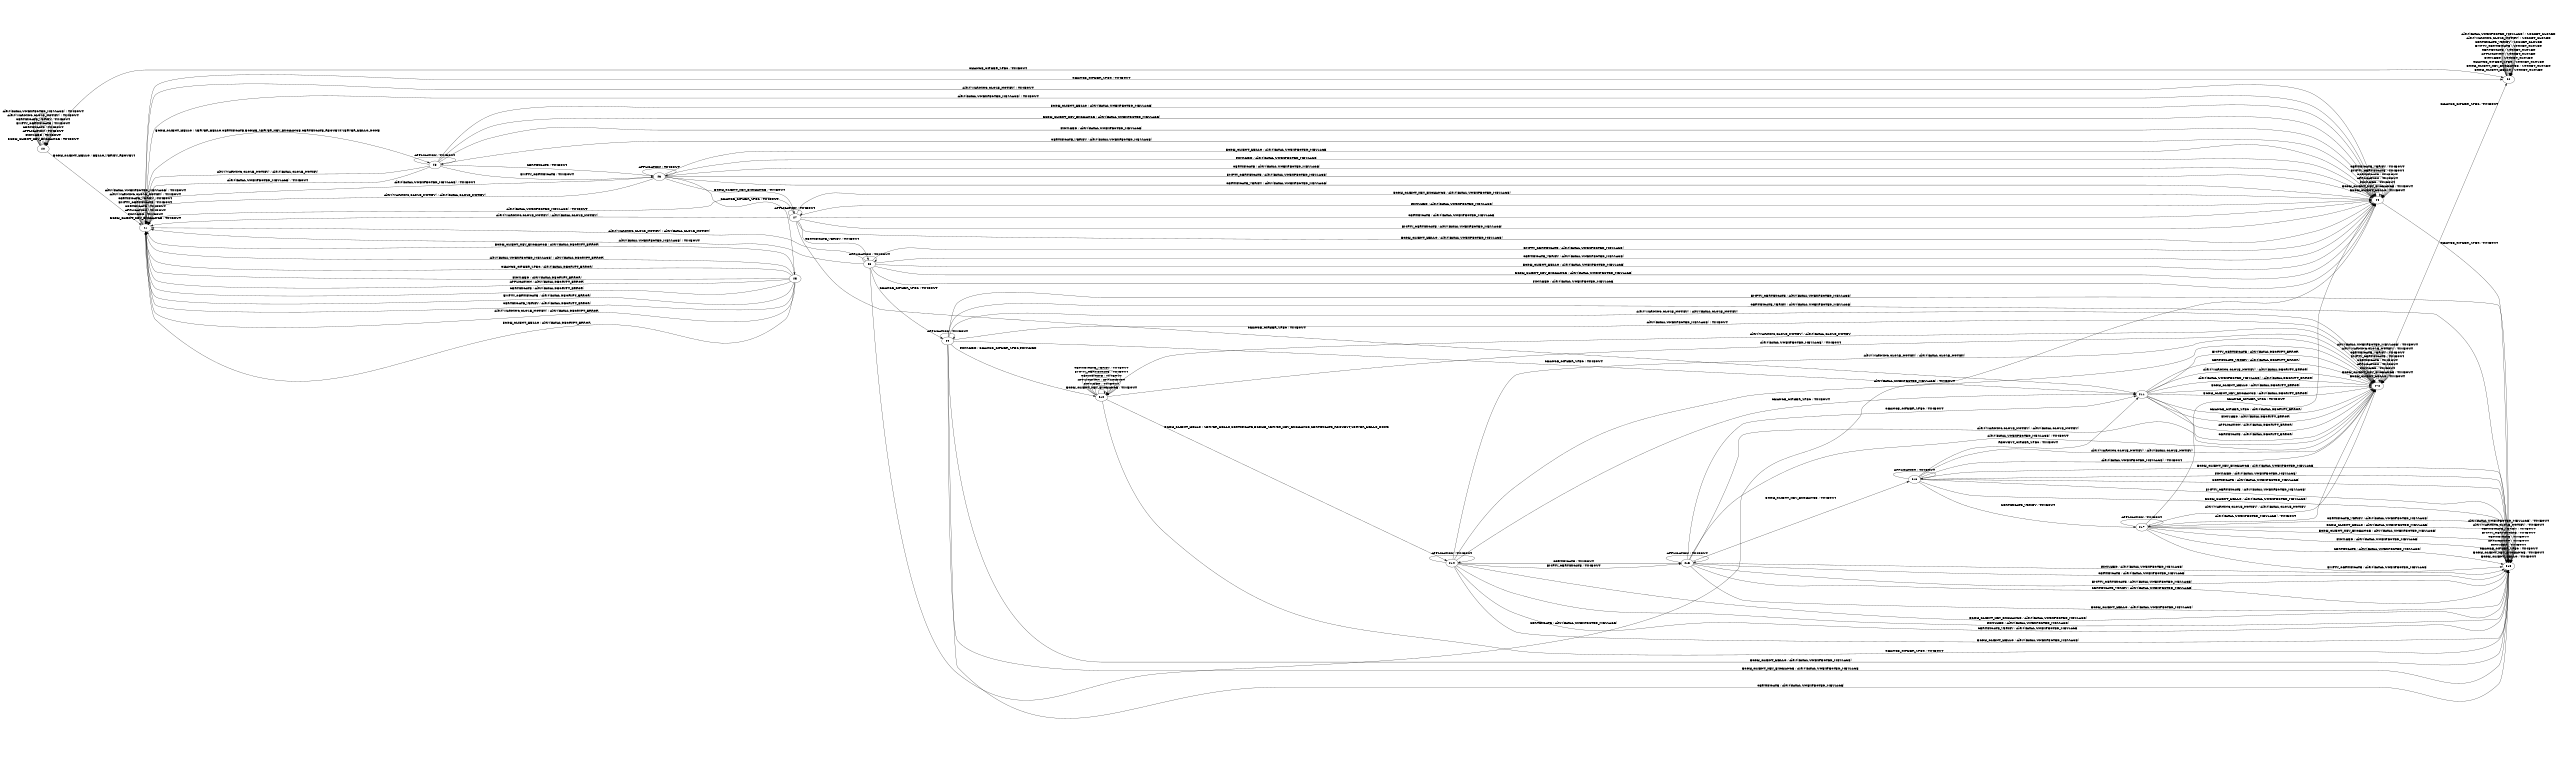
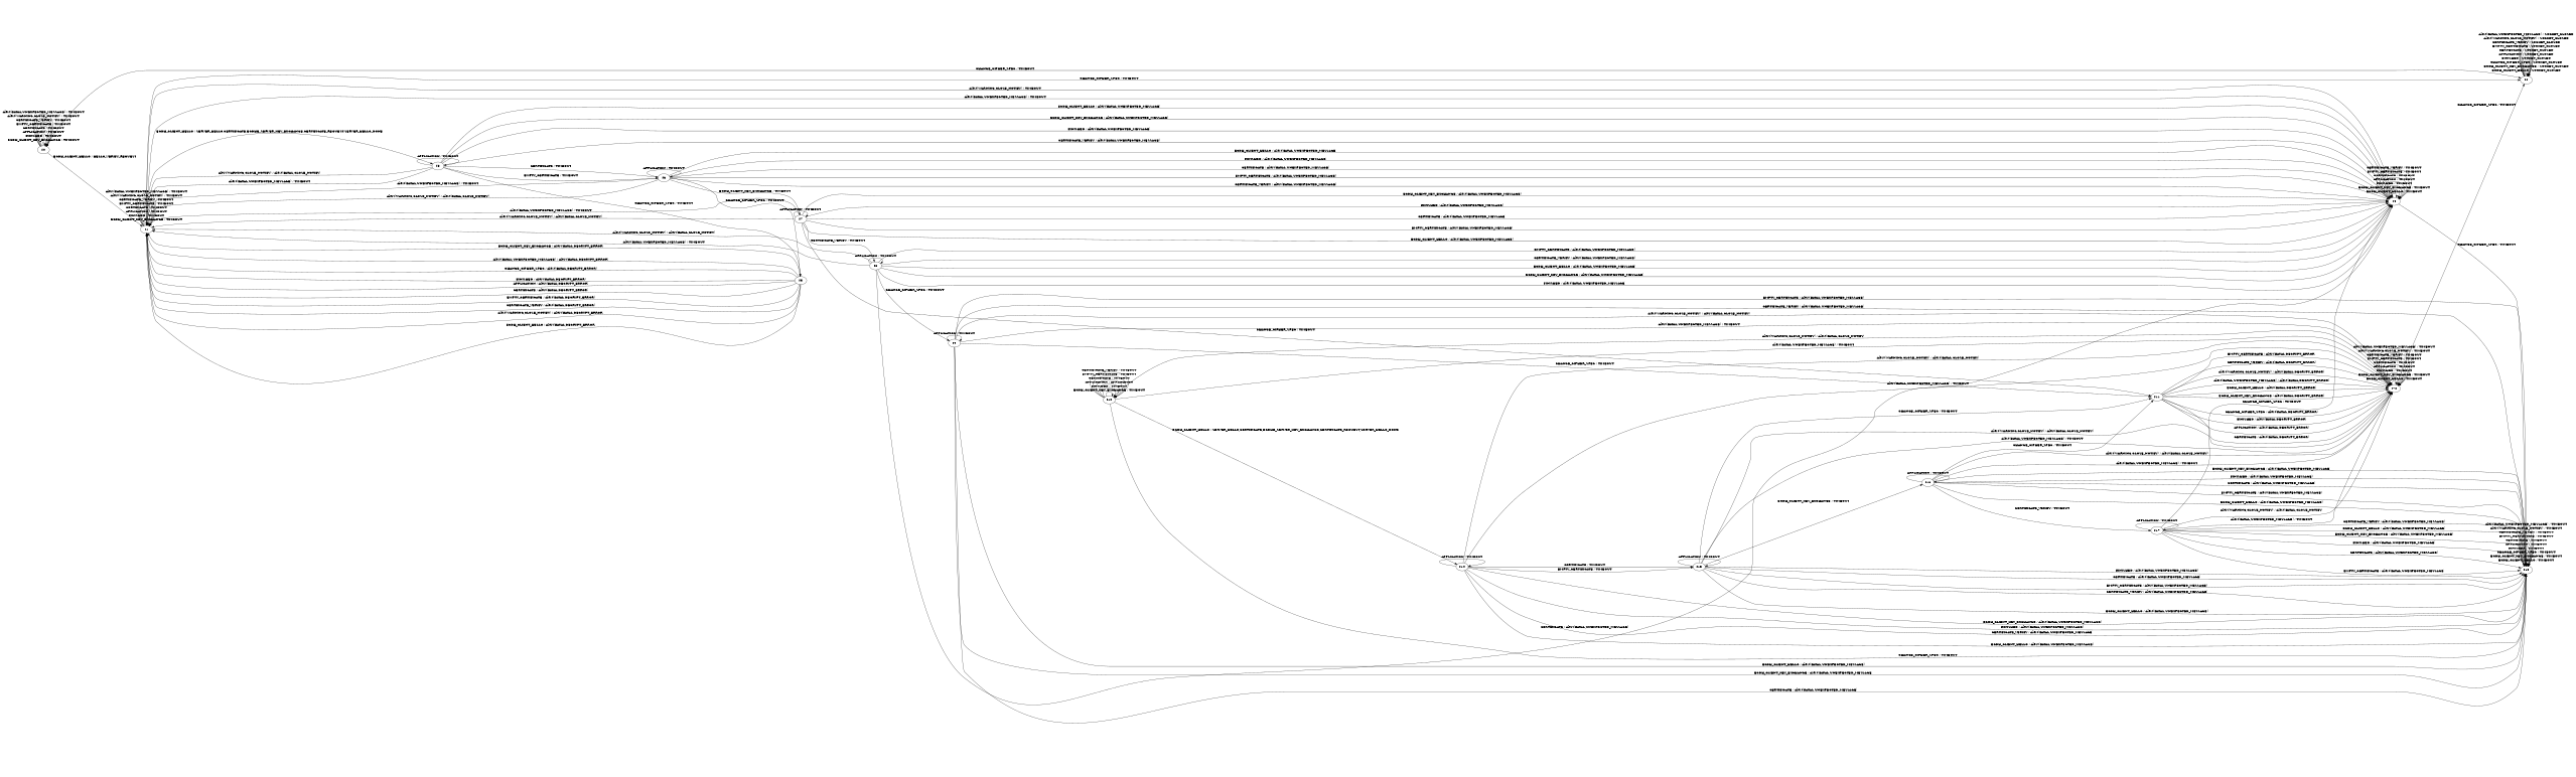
  digraph {
    rankdir=LR
    n1 [label=s0]
    n2 [label=s1]
    n3 [label=s2]
    n4 [label=s3]
    n5 [label=s4]
    n6 [label=s5]
    n7 [label=s6]
    n8 [label=s13]
    n9 [label=s7]
    n10 [label=s8]
    n11 [label=s11]
    n12 [label=s9]
    n13 [label=s72]
    n14 [label=s10]
    n15 [label=s14]
    n16 [label=s15]
    n17 [label=s16]
    n18 [label=s17]
    n1 -> n1 [label="ECDH_CLIENT_KEY_EXCHANGE / TIMEOUT"]
    n1 -> n1 [label="FINISHED / TIMEOUT"]
    n1 -> n1 [label="APPLICATION / TIMEOUT"]
    n1 -> n1 [label="CERTIFICATE / TIMEOUT"]
    n1 -> n1 [label="EMPTY_CERTIFICATE / TIMEOUT"]
    n1 -> n1 [label="CERTIFICATE_VERIFY / TIMEOUT"]
    n1 -> n1 [label="Alert(WARNING,CLOSE_NOTIFY) / TIMEOUT"]
    n1 -> n1 [label="Alert(FATAL,UNEXPECTED_MESSAGE) / TIMEOUT"]
    n1 -> n2 [label="ECDH_CLIENT_HELLO / HELLO_VERIFY_REQUEST"]
    n1 -> n3 [label="CHANGE_CIPHER_SPEC / TIMEOUT"]
    n2 -> n2 [label="ECDH_CLIENT_KEY_EXCHANGE / TIMEOUT"]
    n2 -> n2 [label="FINISHED / TIMEOUT"]
    n2 -> n2 [label="APPLICATION / TIMEOUT"]
    n2 -> n2 [label="CERTIFICATE / TIMEOUT"]
    n2 -> n2 [label="EMPTY_CERTIFICATE / TIMEOUT"]
    n2 -> n2 [label="CERTIFICATE_VERIFY / TIMEOUT"]
    n2 -> n2 [label="Alert(WARNING,CLOSE_NOTIFY) / TIMEOUT"]
    n2 -> n2 [label="Alert(FATAL,UNEXPECTED_MESSAGE) / TIMEOUT"]
    n2 -> n3 [label="CHANGE_CIPHER_SPEC / TIMEOUT"]
    n2 -> n4 [label="ECDH_CLIENT_HELLO / SERVER_HELLO,CERTIFICATE,ECDHE_SERVER_KEY_EXCHANGE,CERTIFICATE_REQUEST,SERVER_HELLO_DONE"]
    n3 -> n3 [label="ECDH_CLIENT_HELLO / SOCKET_CLOSED"]
    n3 -> n3 [label="ECDH_CLIENT_KEY_EXCHANGE / SOCKET_CLOSED"]
    n3 -> n3 [label="CHANGE_CIPHER_SPEC / SOCKET_CLOSED"]
    n3 -> n3 [label="FINISHED / SOCKET_CLOSED"]
    n3 -> n3 [label="APPLICATION / SOCKET_CLOSED"]
    n3 -> n3 [label="CERTIFICATE / SOCKET_CLOSED"]
    n3 -> n3 [label="EMPTY_CERTIFICATE / SOCKET_CLOSED"]
    n3 -> n3 [label="CERTIFICATE_VERIFY / SOCKET_CLOSED"]
    n3 -> n3 [label="Alert(WARNING,CLOSE_NOTIFY) / SOCKET_CLOSED"]
    n3 -> n3 [label="Alert(FATAL,UNEXPECTED_MESSAGE) / SOCKET_CLOSED"]
    n4 -> n2 [label="Alert(WARNING,CLOSE_NOTIFY) / Alert(FATAL,CLOSE_NOTIFY)"]
    n4 -> n2 [label="Alert(FATAL,UNEXPECTED_MESSAGE) / TIMEOUT"]
    n4 -> n4 [label="APPLICATION / TIMEOUT"]
    n4 -> n5 [label="ECDH_CLIENT_HELLO / Alert(FATAL,UNEXPECTED_MESSAGE)"]
    n4 -> n5 [label="ECDH_CLIENT_KEY_EXCHANGE / Alert(FATAL,UNEXPECTED_MESSAGE)"]
    n4 -> n5 [label="FINISHED / Alert(FATAL,UNEXPECTED_MESSAGE)"]
    n4 -> n5 [label="CERTIFICATE_VERIFY / Alert(FATAL,UNEXPECTED_MESSAGE)"]
+   n4 -> n6 [label="CHANGE_CIPHER_SPEC / TIMEOUT"]
    n4 -> n7 [label="CERTIFICATE / TIMEOUT"]
    n4 -> n7 [label="EMPTY_CERTIFICATE / TIMEOUT"]
    n5 -> n2 [label="Alert(WARNING,CLOSE_NOTIFY) / TIMEOUT"]
    n5 -> n2 [label="Alert(FATAL,UNEXPECTED_MESSAGE) / TIMEOUT"]
    n5 -> n5 [label="ECDH_CLIENT_HELLO / TIMEOUT"]
    n5 -> n5 [label="ECDH_CLIENT_KEY_EXCHANGE / TIMEOUT"]
    n5 -> n5 [label="FINISHED / TIMEOUT"]
    n5 -> n5 [label="APPLICATION / TIMEOUT"]
    n5 -> n5 [label="CERTIFICATE / TIMEOUT"]
    n5 -> n5 [label="EMPTY_CERTIFICATE / TIMEOUT"]
    n5 -> n5 [label="CERTIFICATE_VERIFY / TIMEOUT"]
    n5 -> n8 [label="CHANGE_CIPHER_SPEC / TIMEOUT"]
    n6 -> n2 [label="ECDH_CLIENT_HELLO / Alert(FATAL,DECRYPT_ERROR)"]
    n6 -> n2 [label="ECDH_CLIENT_KEY_EXCHANGE / Alert(FATAL,DECRYPT_ERROR)"]
    n6 -> n2 [label="CHANGE_CIPHER_SPEC / Alert(FATAL,DECRYPT_ERROR)"]
    n6 -> n2 [label="FINISHED / Alert(FATAL,DECRYPT_ERROR)"]
    n6 -> n2 [label="APPLICATION / Alert(FATAL,DECRYPT_ERROR)"]
    n6 -> n2 [label="CERTIFICATE / Alert(FATAL,DECRYPT_ERROR)"]
    n6 -> n2 [label="EMPTY_CERTIFICATE / Alert(FATAL,DECRYPT_ERROR)"]
    n6 -> n2 [label="CERTIFICATE_VERIFY / Alert(FATAL,DECRYPT_ERROR)"]
    n6 -> n2 [label="Alert(WARNING,CLOSE_NOTIFY) / Alert(FATAL,DECRYPT_ERROR)"]
    n6 -> n2 [label="Alert(FATAL,UNEXPECTED_MESSAGE) / Alert(FATAL,DECRYPT_ERROR)"]
    n7 -> n2 [label="Alert(WARNING,CLOSE_NOTIFY) / Alert(FATAL,CLOSE_NOTIFY)"]
    n7 -> n2 [label="Alert(FATAL,UNEXPECTED_MESSAGE) / TIMEOUT"]
    n7 -> n5 [label="ECDH_CLIENT_HELLO / Alert(FATAL,UNEXPECTED_MESSAGE)"]
    n7 -> n5 [label="FINISHED / Alert(FATAL,UNEXPECTED_MESSAGE)"]
    n7 -> n5 [label="CERTIFICATE / Alert(FATAL,UNEXPECTED_MESSAGE)"]
    n7 -> n5 [label="EMPTY_CERTIFICATE / Alert(FATAL,UNEXPECTED_MESSAGE)"]
    n7 -> n5 [label="CERTIFICATE_VERIFY / Alert(FATAL,UNEXPECTED_MESSAGE)"]
    n7 -> n6 [label="CHANGE_CIPHER_SPEC / TIMEOUT"]
    n7 -> n7 [label="APPLICATION / TIMEOUT"]
    n7 -> n9 [label="ECDH_CLIENT_KEY_EXCHANGE / TIMEOUT"]
    n8 -> n8 [label="ECDH_CLIENT_HELLO / TIMEOUT"]
    n8 -> n8 [label="ECDH_CLIENT_KEY_EXCHANGE / TIMEOUT"]
    n8 -> n8 [label="CHANGE_CIPHER_SPEC / TIMEOUT"]
    n8 -> n8 [label="FINISHED / TIMEOUT"]
    n8 -> n8 [label="APPLICATION / TIMEOUT"]
    n8 -> n8 [label="CERTIFICATE / TIMEOUT"]
    n8 -> n8 [label="EMPTY_CERTIFICATE / TIMEOUT"]
    n8 -> n8 [label="CERTIFICATE_VERIFY / TIMEOUT"]
    n8 -> n8 [label="Alert(WARNING,CLOSE_NOTIFY) / TIMEOUT"]
    n8 -> n8 [label="Alert(FATAL,UNEXPECTED_MESSAGE) / TIMEOUT"]
    n9 -> n2 [label="Alert(WARNING,CLOSE_NOTIFY) / Alert(FATAL,CLOSE_NOTIFY)"]
    n9 -> n2 [label="Alert(FATAL,UNEXPECTED_MESSAGE) / TIMEOUT"]
    n9 -> n5 [label="ECDH_CLIENT_HELLO / Alert(FATAL,UNEXPECTED_MESSAGE)"]
    n9 -> n5 [label="ECDH_CLIENT_KEY_EXCHANGE / Alert(FATAL,UNEXPECTED_MESSAGE)"]
    n9 -> n5 [label="FINISHED / Alert(FATAL,UNEXPECTED_MESSAGE)"]
    n9 -> n5 [label="CERTIFICATE / Alert(FATAL,UNEXPECTED_MESSAGE)"]
    n9 -> n5 [label="EMPTY_CERTIFICATE / Alert(FATAL,UNEXPECTED_MESSAGE)"]
    n9 -> n9 [label="APPLICATION / TIMEOUT"]
    n9 -> n10 [label="CERTIFICATE_VERIFY / TIMEOUT"]
    n9 -> n11 [label="CHANGE_CIPHER_SPEC / TIMEOUT"]
    n10 -> n2 [label="Alert(WARNING,CLOSE_NOTIFY) / Alert(FATAL,CLOSE_NOTIFY)"]
    n10 -> n2 [label="Alert(FATAL,UNEXPECTED_MESSAGE) / TIMEOUT"]
    n10 -> n5 [label="ECDH_CLIENT_HELLO / Alert(FATAL,UNEXPECTED_MESSAGE)"]
    n10 -> n5 [label="ECDH_CLIENT_KEY_EXCHANGE / Alert(FATAL,UNEXPECTED_MESSAGE)"]
    n10 -> n5 [label="FINISHED / Alert(FATAL,UNEXPECTED_MESSAGE)"]
    n10 -> n5 [label="CERTIFICATE / Alert(FATAL,UNEXPECTED_MESSAGE)"]
    n10 -> n5 [label="EMPTY_CERTIFICATE / Alert(FATAL,UNEXPECTED_MESSAGE)"]
    n10 -> n5 [label="CERTIFICATE_VERIFY / Alert(FATAL,UNEXPECTED_MESSAGE)"]
    n10 -> n10 [label="APPLICATION / TIMEOUT"]
    n10 -> n12 [label="CHANGE_CIPHER_SPEC / TIMEOUT"]
    n11 -> n13 [label="ECDH_CLIENT_HELLO / Alert(FATAL,DECRYPT_ERROR)"]
    n11 -> n13 [label="ECDH_CLIENT_KEY_EXCHANGE / Alert(FATAL,DECRYPT_ERROR)"]
    n11 -> n13 [label="CHANGE_CIPHER_SPEC / Alert(FATAL,DECRYPT_ERROR)"]
    n11 -> n13 [label="FINISHED / Alert(FATAL,DECRYPT_ERROR)"]
    n11 -> n13 [label="APPLICATION / Alert(FATAL,DECRYPT_ERROR)"]
    n11 -> n13 [label="CERTIFICATE / Alert(FATAL,DECRYPT_ERROR)"]
    n11 -> n13 [label="EMPTY_CERTIFICATE / Alert(FATAL,DECRYPT_ERROR)"]
    n11 -> n13 [label="CERTIFICATE_VERIFY / Alert(FATAL,DECRYPT_ERROR)"]
    n11 -> n13 [label="Alert(WARNING,CLOSE_NOTIFY) / Alert(FATAL,DECRYPT_ERROR)"]
    n11 -> n13 [label="Alert(FATAL,UNEXPECTED_MESSAGE) / Alert(FATAL,DECRYPT_ERROR)"]
    n12 -> n8 [label="ECDH_CLIENT_HELLO / Alert(FATAL,UNEXPECTED_MESSAGE)"]
    n12 -> n8 [label="ECDH_CLIENT_KEY_EXCHANGE / Alert(FATAL,UNEXPECTED_MESSAGE)"]
    n12 -> n8 [label="CERTIFICATE / Alert(FATAL,UNEXPECTED_MESSAGE)"]
    n12 -> n8 [label="EMPTY_CERTIFICATE / Alert(FATAL,UNEXPECTED_MESSAGE)"]
    n12 -> n8 [label="CERTIFICATE_VERIFY / Alert(FATAL,UNEXPECTED_MESSAGE)"]
    n12 -> n11 [label="CHANGE_CIPHER_SPEC / TIMEOUT"]
    n12 -> n12 [label="APPLICATION / TIMEOUT"]
    n12 -> n13 [label="Alert(WARNING,CLOSE_NOTIFY) / Alert(FATAL,CLOSE_NOTIFY)"]
    n12 -> n13 [label="Alert(FATAL,UNEXPECTED_MESSAGE) / TIMEOUT"]
-   n12 -> n14 [label="FINISHED / CHANGE_CIPHER_SPEC,FINISHED"]
    n13 -> n3 [label="CHANGE_CIPHER_SPEC / TIMEOUT"]
    n13 -> n13 [label="ECDH_CLIENT_HELLO / TIMEOUT"]
    n13 -> n13 [label="ECDH_CLIENT_KEY_EXCHANGE / TIMEOUT"]
    n13 -> n13 [label="FINISHED / TIMEOUT"]
    n13 -> n13 [label="APPLICATION / TIMEOUT"]
    n13 -> n13 [label="CERTIFICATE / TIMEOUT"]
    n13 -> n13 [label="EMPTY_CERTIFICATE / TIMEOUT"]
    n13 -> n13 [label="CERTIFICATE_VERIFY / TIMEOUT"]
    n13 -> n13 [label="Alert(WARNING,CLOSE_NOTIFY) / TIMEOUT"]
    n13 -> n13 [label="Alert(FATAL,UNEXPECTED_MESSAGE) / TIMEOUT"]
    n14 -> n8 [label="CHANGE_CIPHER_SPEC / TIMEOUT"]
    n14 -> n13 [label="Alert(WARNING,CLOSE_NOTIFY) / Alert(FATAL,CLOSE_NOTIFY)"]
    n14 -> n13 [label="Alert(FATAL,UNEXPECTED_MESSAGE) / TIMEOUT"]
    n14 -> n14 [label="ECDH_CLIENT_KEY_EXCHANGE / TIMEOUT"]
    n14 -> n14 [label="FINISHED / TIMEOUT"]
    n14 -> n14 [label="APPLICATION / APPLICATION"]
    n14 -> n14 [label="CERTIFICATE / TIMEOUT"]
    n14 -> n14 [label="EMPTY_CERTIFICATE / TIMEOUT"]
    n14 -> n14 [label="CERTIFICATE_VERIFY / TIMEOUT"]
    n14 -> n15 [label="ECDH_CLIENT_HELLO / SERVER_HELLO,CERTIFICATE,ECDHE_SERVER_KEY_EXCHANGE,CERTIFICATE_REQUEST,SERVER_HELLO_DONE"]
    n15 -> n8 [label="ECDH_CLIENT_HELLO / Alert(FATAL,UNEXPECTED_MESSAGE)"]
    n15 -> n8 [label="ECDH_CLIENT_KEY_EXCHANGE / Alert(FATAL,UNEXPECTED_MESSAGE)"]
    n15 -> n8 [label="FINISHED / Alert(FATAL,UNEXPECTED_MESSAGE)"]
    n15 -> n8 [label="CERTIFICATE_VERIFY / Alert(FATAL,UNEXPECTED_MESSAGE)"]
-   n15 -> n11 [label="CHANGE_CIPHER_SPEC / TIMEOUT"]
    n15 -> n13 [label="Alert(WARNING,CLOSE_NOTIFY) / Alert(FATAL,CLOSE_NOTIFY)"]
    n15 -> n13 [label="Alert(FATAL,UNEXPECTED_MESSAGE) / TIMEOUT"]
    n15 -> n15 [label="APPLICATION / TIMEOUT"]
    n15 -> n16 [label="CERTIFICATE / TIMEOUT"]
    n15 -> n16 [label="EMPTY_CERTIFICATE / TIMEOUT"]
    n16 -> n8 [label="ECDH_CLIENT_HELLO / Alert(FATAL,UNEXPECTED_MESSAGE)"]
    n16 -> n8 [label="FINISHED / Alert(FATAL,UNEXPECTED_MESSAGE)"]
    n16 -> n8 [label="CERTIFICATE / Alert(FATAL,UNEXPECTED_MESSAGE)"]
    n16 -> n8 [label="EMPTY_CERTIFICATE / Alert(FATAL,UNEXPECTED_MESSAGE)"]
    n16 -> n8 [label="CERTIFICATE_VERIFY / Alert(FATAL,UNEXPECTED_MESSAGE)"]
    n16 -> n11 [label="CHANGE_CIPHER_SPEC / TIMEOUT"]
    n16 -> n13 [label="Alert(WARNING,CLOSE_NOTIFY) / Alert(FATAL,CLOSE_NOTIFY)"]
    n16 -> n13 [label="Alert(FATAL,UNEXPECTED_MESSAGE) / TIMEOUT"]
    n16 -> n16 [label="APPLICATION / TIMEOUT"]
    n16 -> n17 [label="ECDH_CLIENT_KEY_EXCHANGE / TIMEOUT"]
    n17 -> n8 [label="ECDH_CLIENT_HELLO / Alert(FATAL,UNEXPECTED_MESSAGE)"]
    n17 -> n8 [label="ECDH_CLIENT_KEY_EXCHANGE / Alert(FATAL,UNEXPECTED_MESSAGE)"]
    n17 -> n8 [label="FINISHED / Alert(FATAL,UNEXPECTED_MESSAGE)"]
    n17 -> n8 [label="CERTIFICATE / Alert(FATAL,UNEXPECTED_MESSAGE)"]
    n17 -> n8 [label="EMPTY_CERTIFICATE / Alert(FATAL,UNEXPECTED_MESSAGE)"]
-   n17 -> n11 [label="REQUEST_CIPHER_SPEC / TIMEOUT"]
+   n17 -> n11 [label="CHANGE_CIPHER_SPEC / TIMEOUT"]
    n17 -> n13 [label="Alert(WARNING,CLOSE_NOTIFY) / Alert(FATAL,CLOSE_NOTIFY)"]
    n17 -> n13 [label="Alert(FATAL,UNEXPECTED_MESSAGE) / TIMEOUT"]
    n17 -> n17 [label="APPLICATION / TIMEOUT"]
    n17 -> n18 [label="CERTIFICATE_VERIFY / TIMEOUT"]
    n18 -> n5 [label="CHANGE_CIPHER_SPEC / TIMEOUT"]
    n18 -> n8 [label="ECDH_CLIENT_HELLO / Alert(FATAL,UNEXPECTED_MESSAGE)"]
    n18 -> n8 [label="ECDH_CLIENT_KEY_EXCHANGE / Alert(FATAL,UNEXPECTED_MESSAGE)"]
    n18 -> n8 [label="FINISHED / Alert(FATAL,UNEXPECTED_MESSAGE)"]
    n18 -> n8 [label="CERTIFICATE / Alert(FATAL,UNEXPECTED_MESSAGE)"]
    n18 -> n8 [label="EMPTY_CERTIFICATE / Alert(FATAL,UNEXPECTED_MESSAGE)"]
    n18 -> n8 [label="CERTIFICATE_VERIFY / Alert(FATAL,UNEXPECTED_MESSAGE)"]
    n18 -> n13 [label="Alert(WARNING,CLOSE_NOTIFY) / Alert(FATAL,CLOSE_NOTIFY)"]
    n18 -> n13 [label="Alert(FATAL,UNEXPECTED_MESSAGE) / TIMEOUT"]
    n18 -> n18 [label="APPLICATION / TIMEOUT"]
  }
